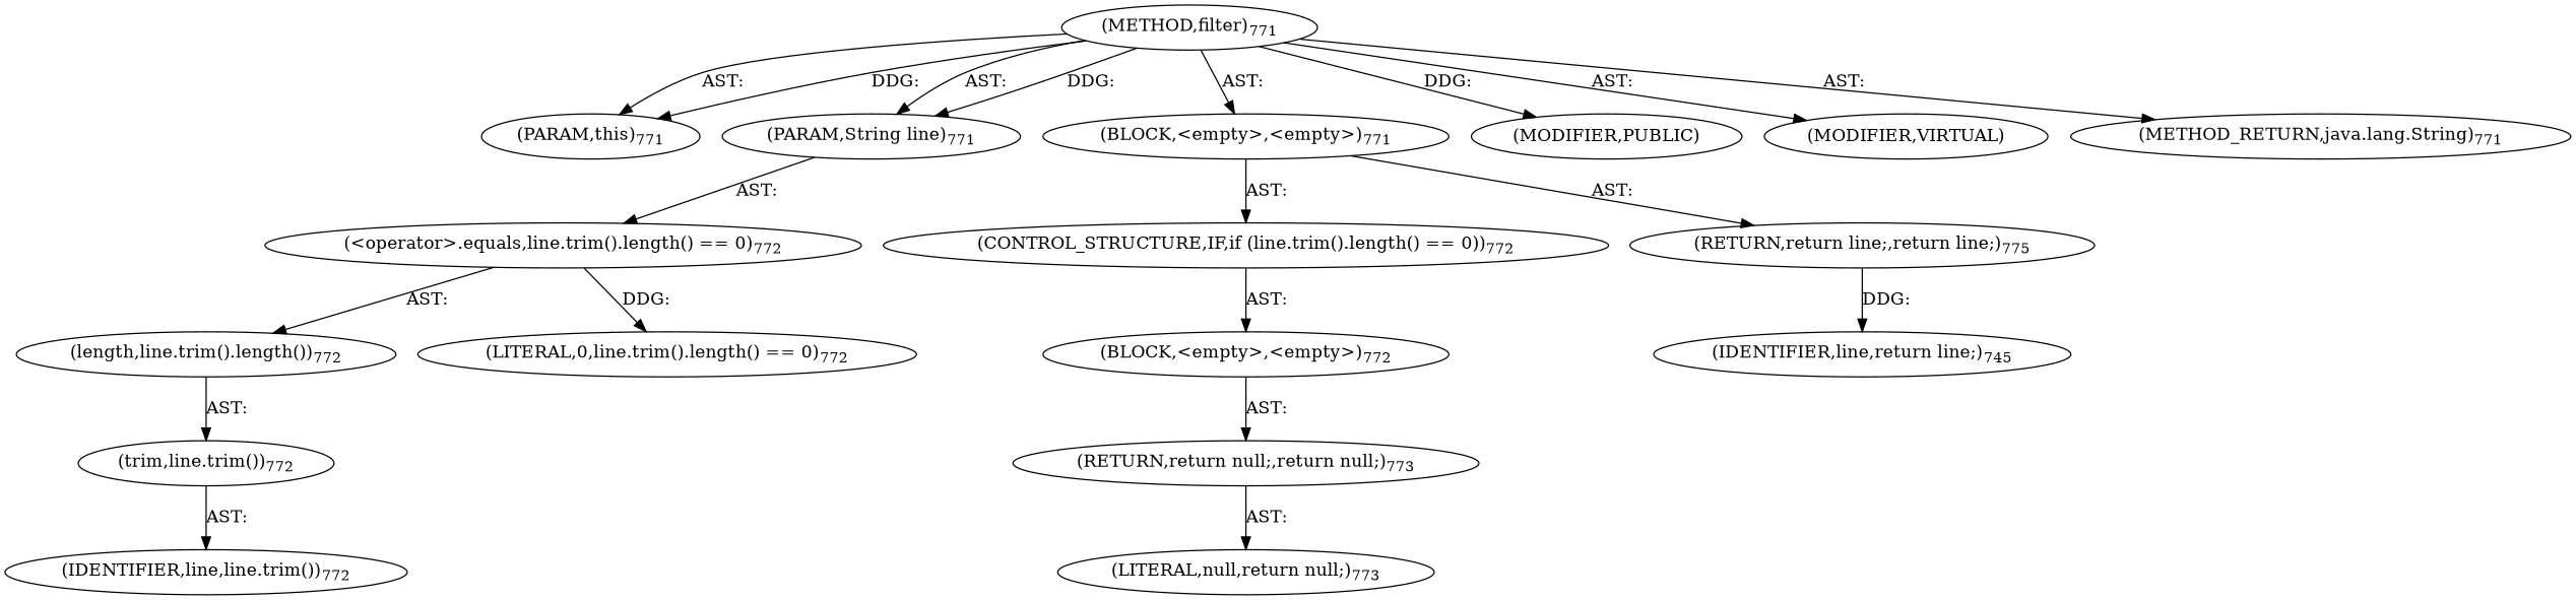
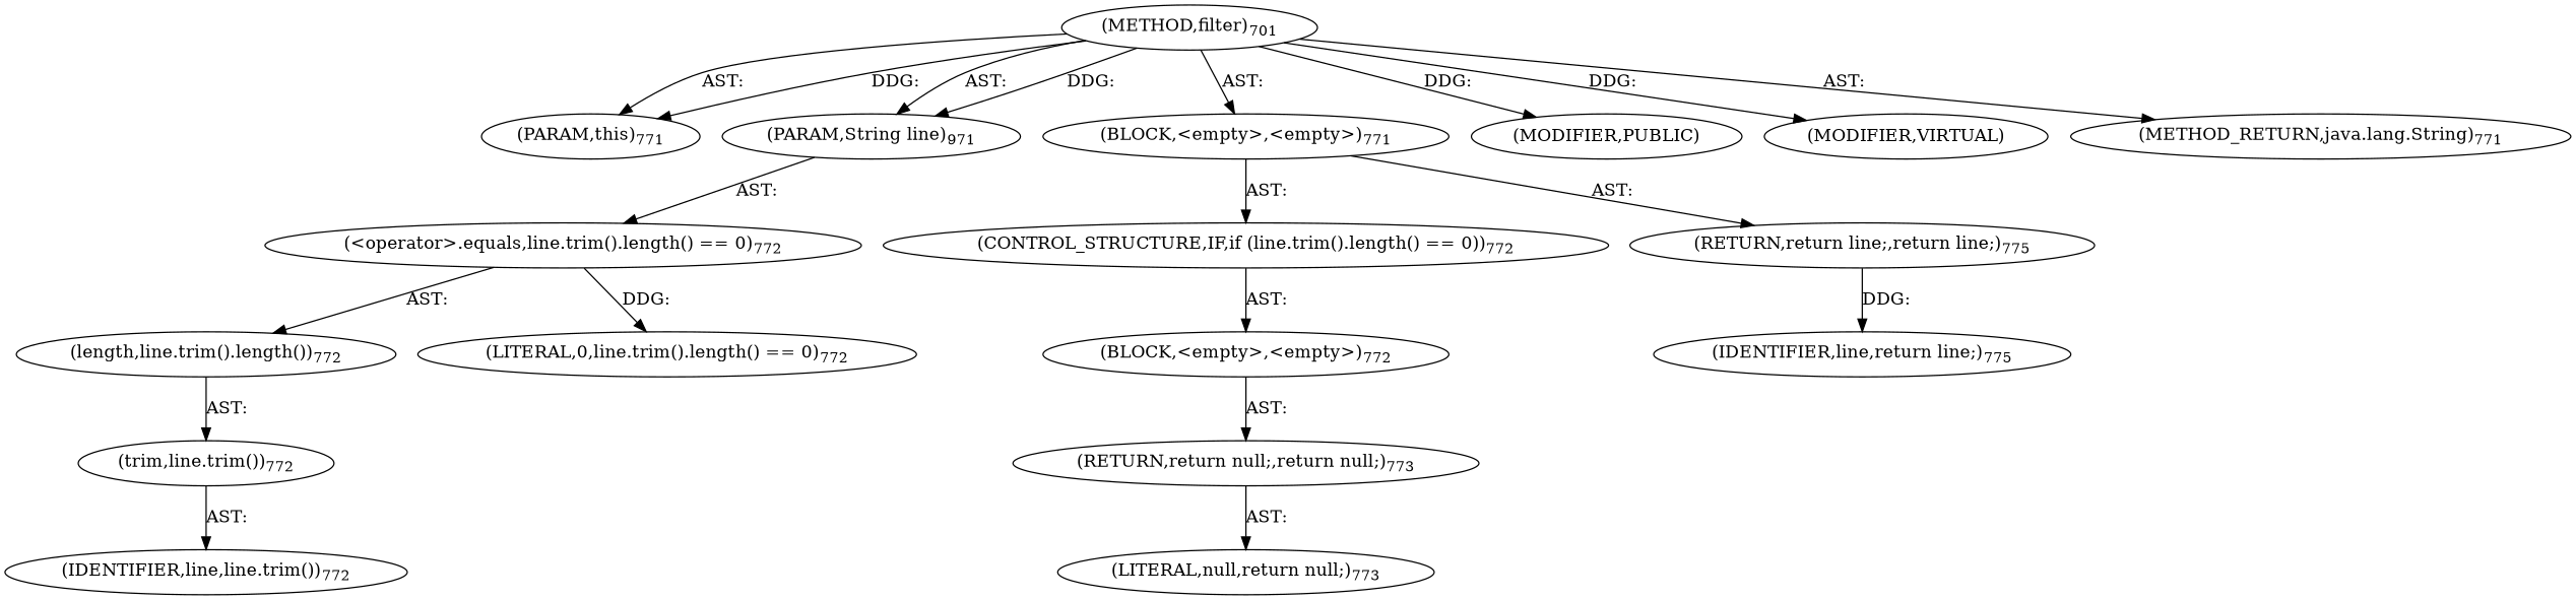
  digraph {
-   n1 [label=<(METHOD,filter)<SUB>771</SUB>>]
+   n1 [label=<(METHOD,filter)<SUB>701</SUB>>]
    n2 [label=<(PARAM,this)<SUB>771</SUB>>]
-   n3 [label=<(PARAM,String line)<SUB>771</SUB>>]
+   n3 [label=<(PARAM,String line)<SUB>971</SUB>>]
    n4 [label=<(BLOCK,&lt;empty&gt;,&lt;empty&gt;)<SUB>771</SUB>>]
    n5 [label=<(MODIFIER,PUBLIC)>]
    n6 [label=<(MODIFIER,VIRTUAL)>]
    n7 [label=<(METHOD_RETURN,java.lang.String)<SUB>771</SUB>>]
    n8 [label=<(&lt;operator&gt;.equals,line.trim().length() == 0)<SUB>772</SUB>>]
    n9 [label=<(CONTROL_STRUCTURE,IF,if (line.trim().length() == 0))<SUB>772</SUB>>]
    n10 [label=<(RETURN,return line;,return line;)<SUB>775</SUB>>]
    n11 [label=<(BLOCK,&lt;empty&gt;,&lt;empty&gt;)<SUB>772</SUB>>]
-   n12 [label=<(IDENTIFIER,line,return line;)<SUB>745</SUB>>]
+   n12 [label=<(IDENTIFIER,line,return line;)<SUB>775</SUB>>]
    n13 [label=<(length,line.trim().length())<SUB>772</SUB>>]
    n14 [label=<(LITERAL,0,line.trim().length() == 0)<SUB>772</SUB>>]
    n15 [label=<(RETURN,return null;,return null;)<SUB>773</SUB>>]
    n16 [label=<(trim,line.trim())<SUB>772</SUB>>]
    n17 [label=<(IDENTIFIER,line,line.trim())<SUB>772</SUB>>]
    n18 [label=<(LITERAL,null,return null;)<SUB>773</SUB>>]
    n1 -> n2 [label="AST: "]
    n1 -> n2 [label="DDG: "]
    n1 -> n3 [label="AST: "]
    n1 -> n3 [label="DDG: "]
    n1 -> n4 [label="AST: "]
    n1 -> n5 [label="DDG: "]
-   n1 -> n6 [label="AST: "]
+   n1 -> n6 [label="DDG: "]
    n1 -> n7 [label="AST: "]
    n3 -> n8 [label="AST: "]
    n4 -> n9 [label="AST: "]
    n4 -> n10 [label="AST: "]
    n8 -> n13 [label="AST: "]
    n8 -> n14 [label="DDG: "]
    n9 -> n11 [label="AST: "]
    n10 -> n12 [label="DDG: "]
    n11 -> n15 [label="AST: "]
    n13 -> n16 [label="AST: "]
    n15 -> n18 [label="AST: "]
    n16 -> n17 [label="AST: "]
  }
